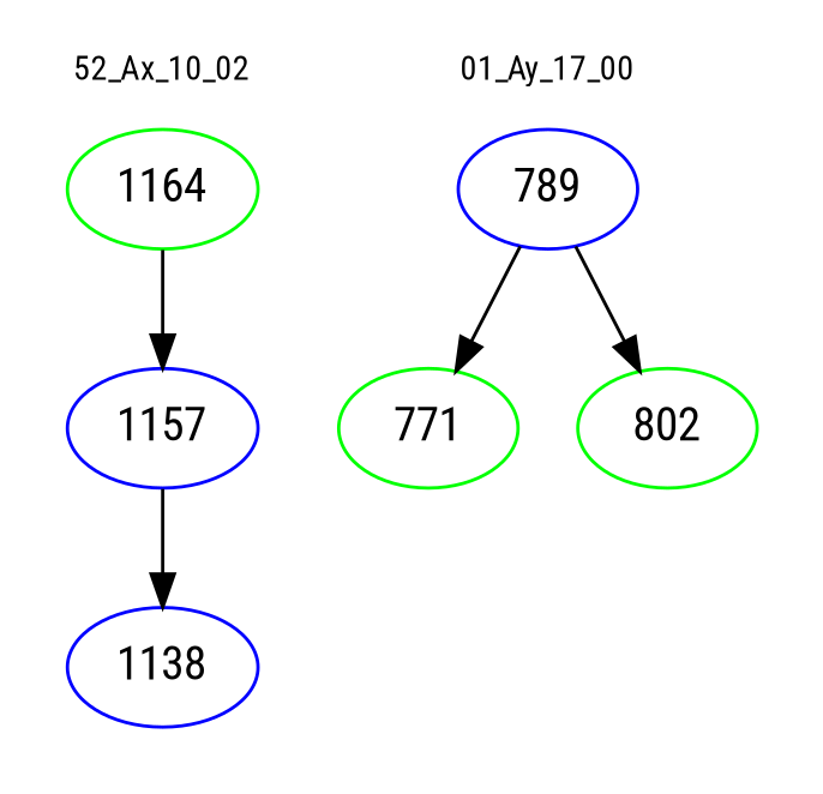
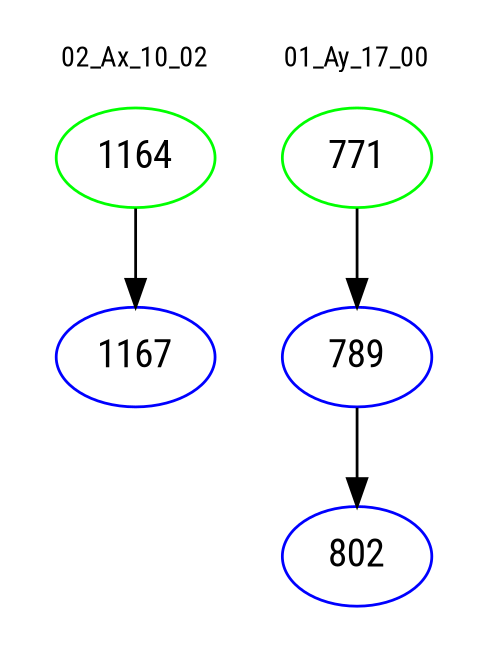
  digraph {
    fontname="Roboto Condensed"
    node [color=blue fontname="Roboto Condensed"]
    edge [color=black fontname="Roboto Condensed"]
    n1 [color=green label=1164]
-   n2 [label=1157]
-   n3 [label=1138]
+   n2 [label=1167]
    n4 [color=green label=771]
    n5 [label=789]
-   n6 [color=green label=802]
+   n6 [label=802]
    subgraph cluster_1 {
      color=white
      fontsize=10
-     label="52_Ax_10_02"
+     label="02_Ax_10_02"
      n1
      n2
-     n3
    }
    subgraph cluster_2 {
      color=white
      fontsize=10
      label="01_Ay_17_00"
      n4
      n5
      n6
    }
    n1 -> n2
-   n2 -> n3
-   n5 -> n4
+   n4 -> n5
    n5 -> n6
  }
